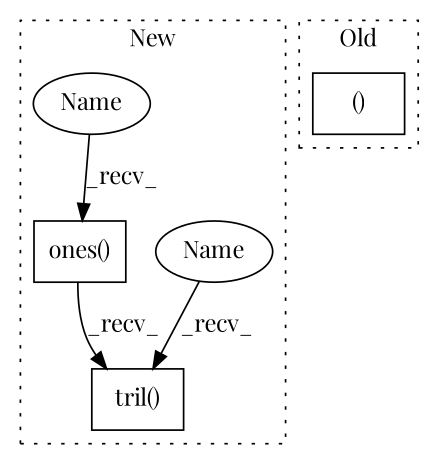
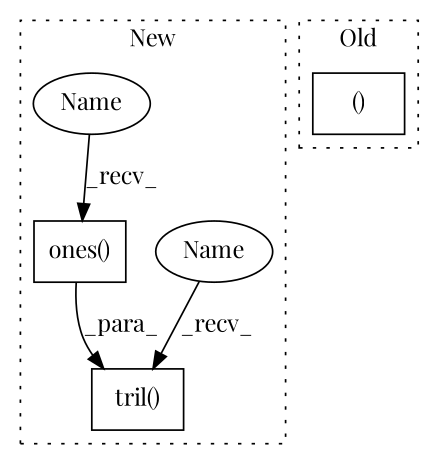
  digraph {
    fontname="Playfair Display"
    node [a=75 l=5 shape=box fontname="Playfair Display"]
    edge [fontname="Playfair Display"]
    n1 [l="11,1" label="tril()" s="1729,1779"]
    n2 [l="11,22" label="ones()" s="1740,1757"]
    n3 [a=87 label=Name s=1729 shape=ellipse]
    n4 [a=87 label=Name s=1740 shape=ellipse]
    n5 [a=54 l=3 label="()" s=1028]
    subgraph cluster_1 {
      label=New
      style=dotted
      n1
      n2
      n3
      n4
    }
    subgraph cluster_2 {
      label=Old
      style=dotted
      n5
    }
-   n2 -> n1 [label=_recv_]
+   n2 -> n1 [label=_para_]
    n3 -> n1 [label=_recv_]
    n4 -> n2 [label=_recv_]
  }
